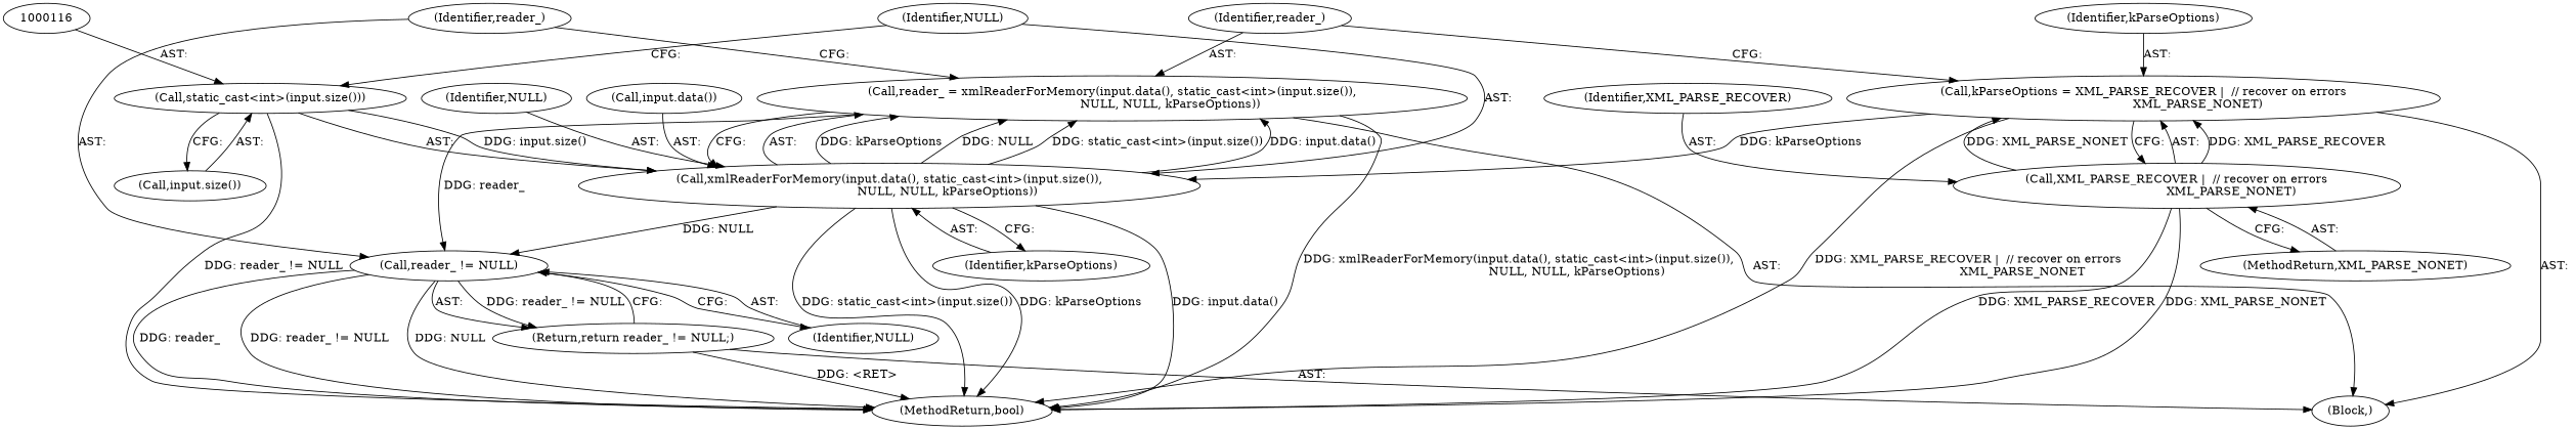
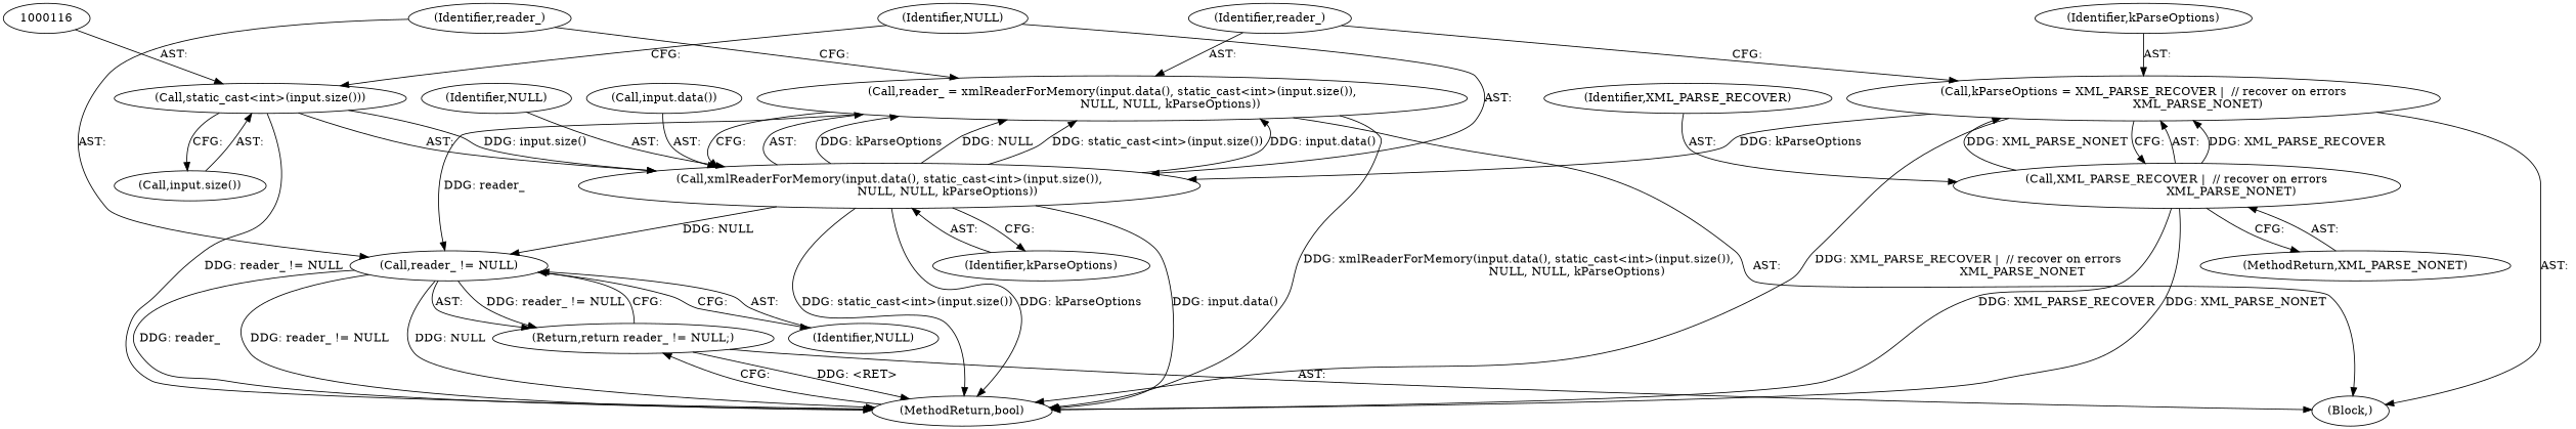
  digraph {
    fontname="DejaVu Serif"
    node [fontname="DejaVu Serif"]
    edge [fontname="DejaVu Serif"]
    n1 [label="(Call,reader_ != NULL)"]
    n2 [label="(Return,return reader_ != NULL;)"]
    n3 [label="(MethodReturn,bool)"]
    n4 [label="(Identifier,NULL)"]
    n5 [label="(Block,)"]
    n6 [label="(Call,reader_ = xmlReaderForMemory(input.data(), static_cast<int>(input.size()),\n                               NULL, NULL, kParseOptions))"]
    n7 [label="(Call,xmlReaderForMemory(input.data(), static_cast<int>(input.size()),\n                               NULL, NULL, kParseOptions))"]
    n8 [label="(Identifier,kParseOptions)"]
    n9 [label="(Call,static_cast<int>(input.size()))"]
    n10 [label="(Call,input.size())"]
    n11 [label="(Call,kParseOptions = XML_PARSE_RECOVER |  // recover on errors\n                             XML_PARSE_NONET)"]
    n12 [label="(Call,XML_PARSE_RECOVER |  // recover on errors\n                             XML_PARSE_NONET)"]
    n13 [label="(MethodReturn,XML_PARSE_NONET)"]
    n14 [label="(Identifier,reader_)"]
    n15 [label="(Identifier,NULL)"]
    n16 [label="(Identifier,XML_PARSE_RECOVER)"]
    n17 [label="(Identifier,kParseOptions)"]
    n18 [label="(Identifier,NULL)"]
    n19 [label="(Call,input.data())"]
    n20 [label="(Identifier,reader_)"]
    1000116
    n1 -> n2 [label="AST: "]
    n1 -> n2 [label="DDG: reader_ != NULL"]
    n1 -> n3 [label="DDG: reader_"]
    n1 -> n3 [label="DDG: reader_ != NULL"]
    n1 -> n3 [label="DDG: NULL"]
    n1 -> n4 [label="CFG: "]
    n2 -> n1 [label="CFG: "]
    n2 -> n3 [label="DDG: <RET>"]
    n2 -> n5 [label="AST: "]
+   n3 -> n2 [label="CFG: "]
    n4 -> n1 [label="AST: "]
    n6 -> n1 [label="DDG: reader_"]
    n6 -> n3 [label="DDG: xmlReaderForMemory(input.data(), static_cast<int>(input.size()),\n                               NULL, NULL, kParseOptions)"]
    n6 -> n5 [label="AST: "]
    n6 -> n7 [label="CFG: "]
    n7 -> n1 [label="DDG: NULL"]
    n7 -> n3 [label="DDG: input.data()"]
    n7 -> n3 [label="DDG: static_cast<int>(input.size())"]
    n7 -> n3 [label="DDG: kParseOptions"]
    n7 -> n6 [label="AST: "]
    n7 -> n6 [label="DDG: kParseOptions"]
    n7 -> n6 [label="DDG: NULL"]
    n7 -> n6 [label="DDG: static_cast<int>(input.size())"]
    n7 -> n6 [label="DDG: input.data()"]
    n7 -> n8 [label="CFG: "]
    n8 -> n7 [label="AST: "]
    n9 -> n3 [label="DDG: reader_ != NULL"]
    n9 -> n7 [label="AST: "]
    n9 -> n7 [label="DDG: input.size()"]
    n9 -> n10 [label="CFG: "]
    n10 -> n9 [label="AST: "]
    n11 -> n3 [label="DDG: XML_PARSE_RECOVER |  // recover on errors\n                             XML_PARSE_NONET"]
    n11 -> n5 [label="AST: "]
    n11 -> n7 [label="DDG: kParseOptions"]
    n11 -> n12 [label="CFG: "]
    n12 -> n3 [label="DDG: XML_PARSE_NONET"]
    n12 -> n3 [label="DDG: XML_PARSE_RECOVER"]
    n12 -> n11 [label="AST: "]
    n12 -> n11 [label="DDG: XML_PARSE_RECOVER"]
    n12 -> n11 [label="DDG: XML_PARSE_NONET"]
    n12 -> n13 [label="CFG: "]
    n13 -> n12 [label="AST: "]
    n14 -> n6 [label="AST: "]
    n14 -> n11 [label="CFG: "]
    n15 -> n7 [label="AST: "]
    n16 -> n12 [label="AST: "]
    n17 -> n11 [label="AST: "]
    n18 -> n7 [label="AST: "]
    n18 -> n9 [label="CFG: "]
    n19 -> n7 [label="AST: "]
    n20 -> n1 [label="AST: "]
    n20 -> n6 [label="CFG: "]
    1000116 -> n9 [label="AST: "]
  }
